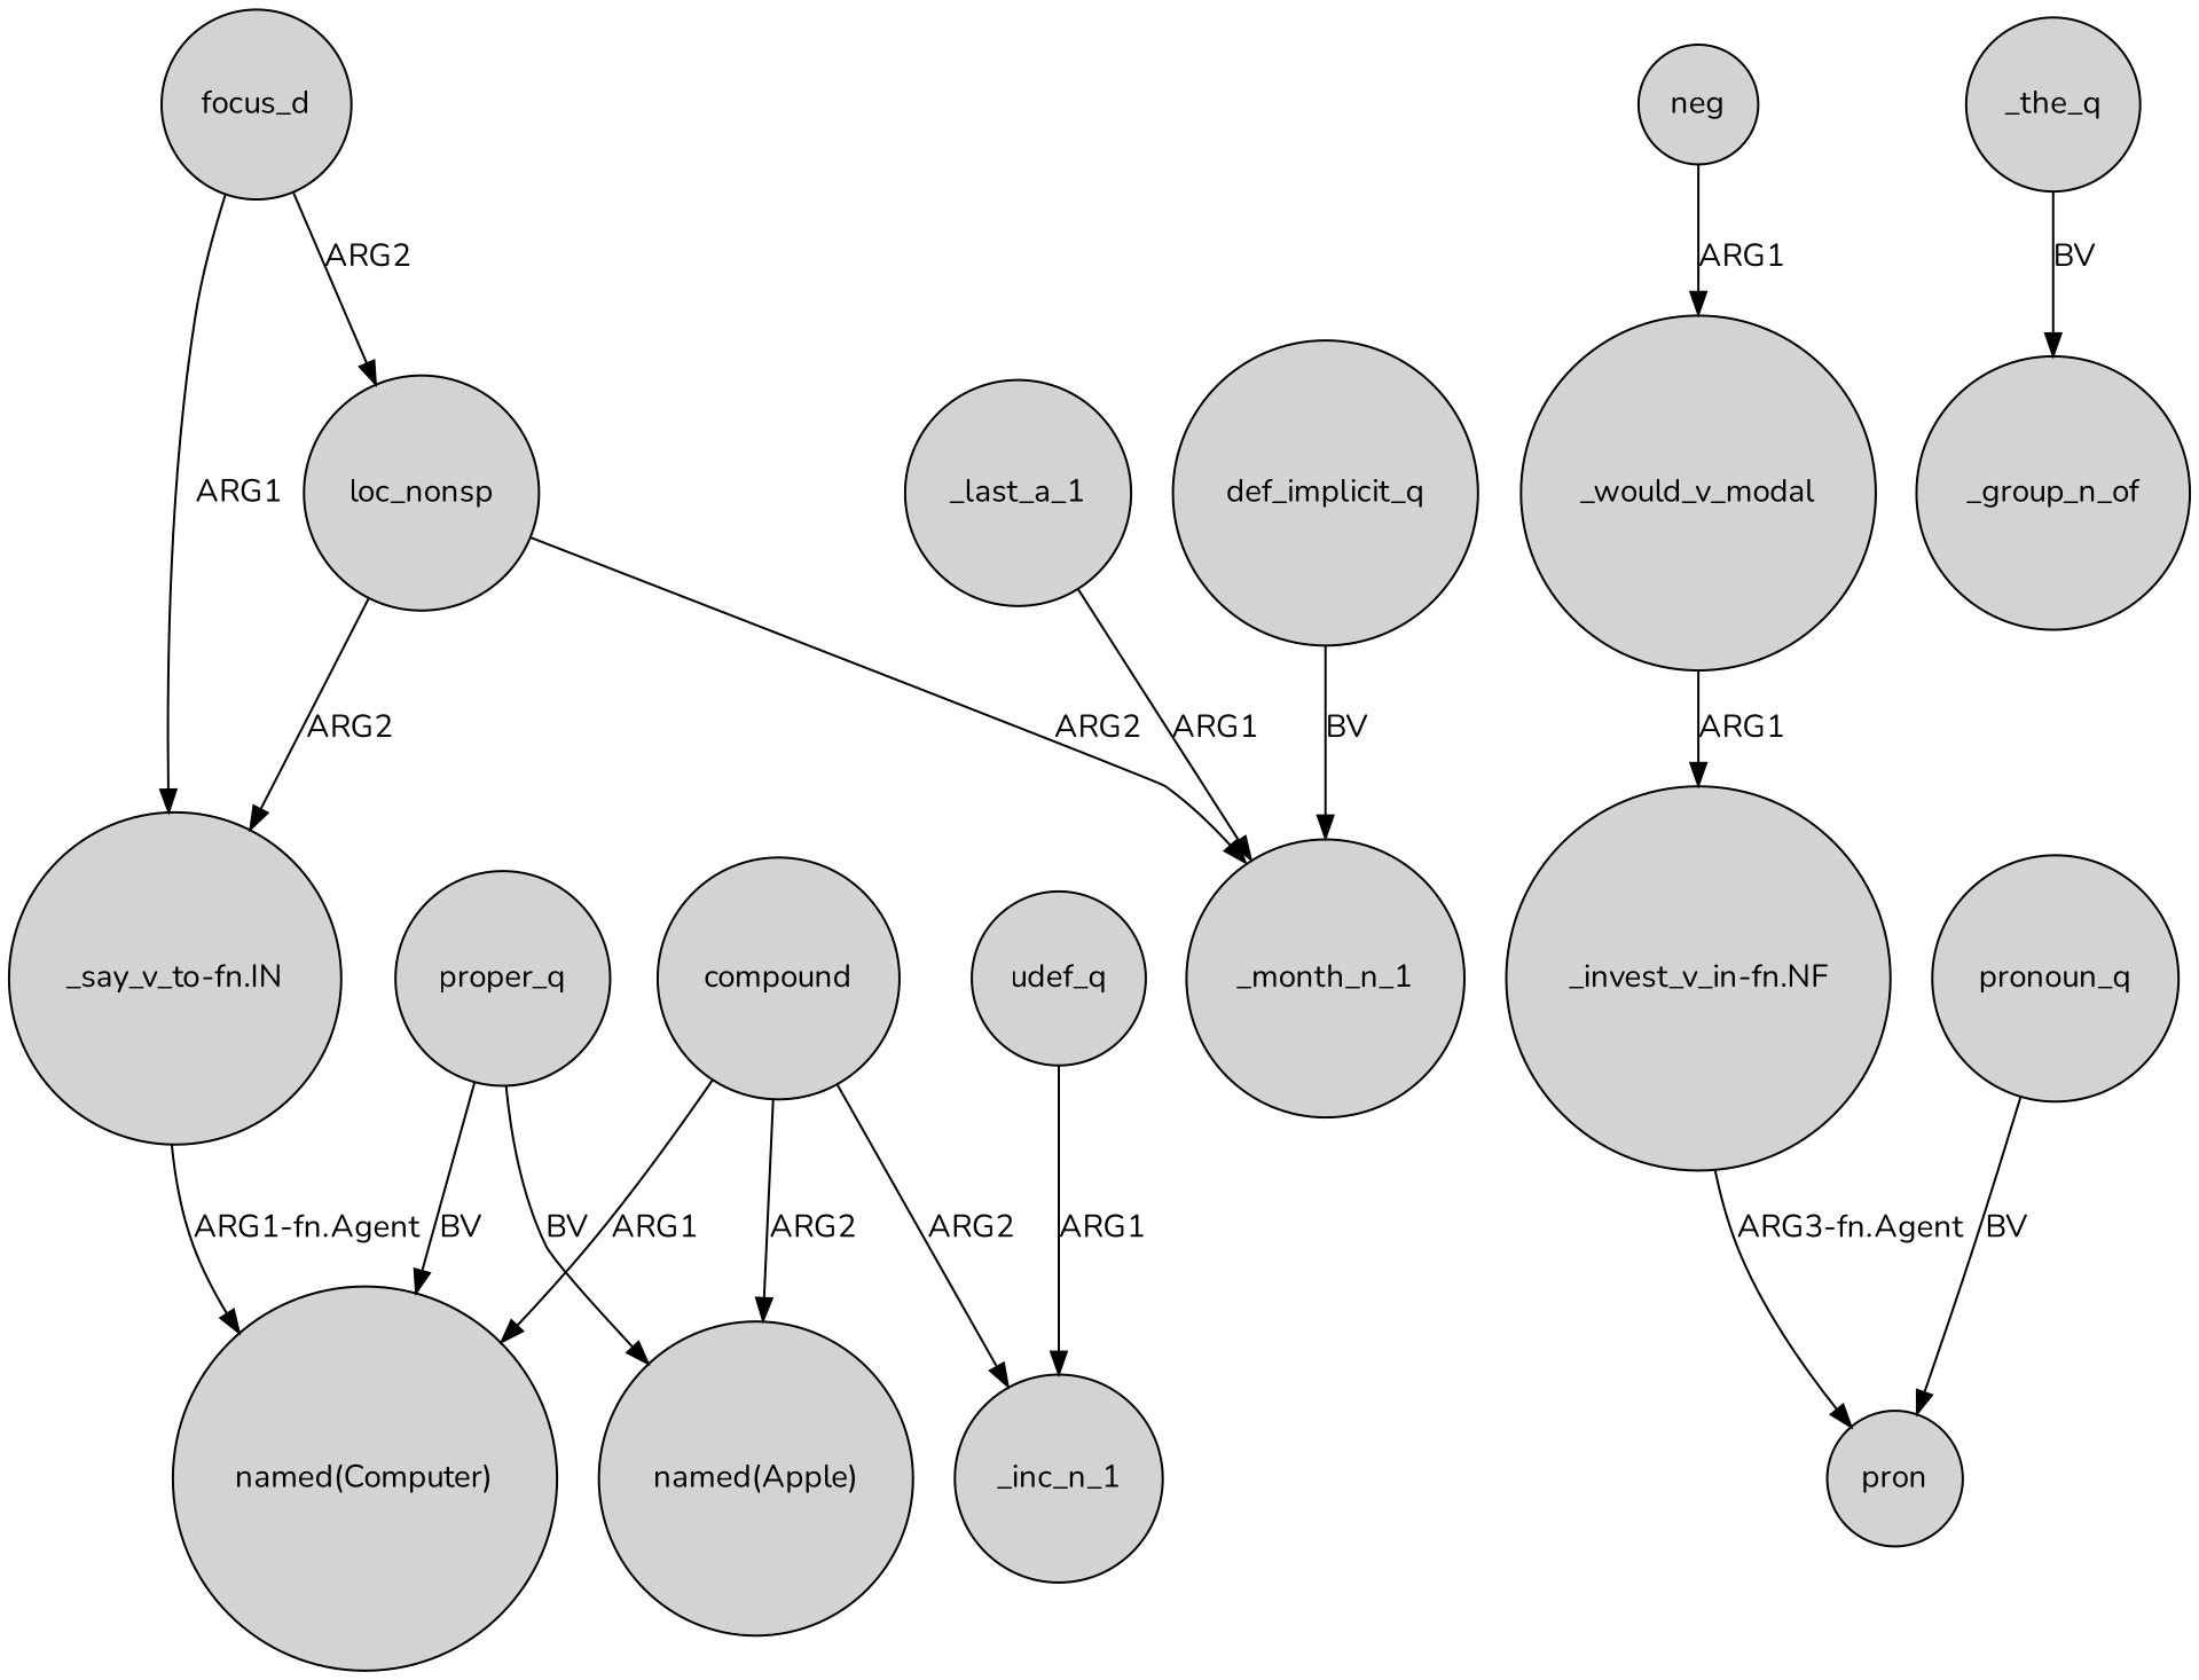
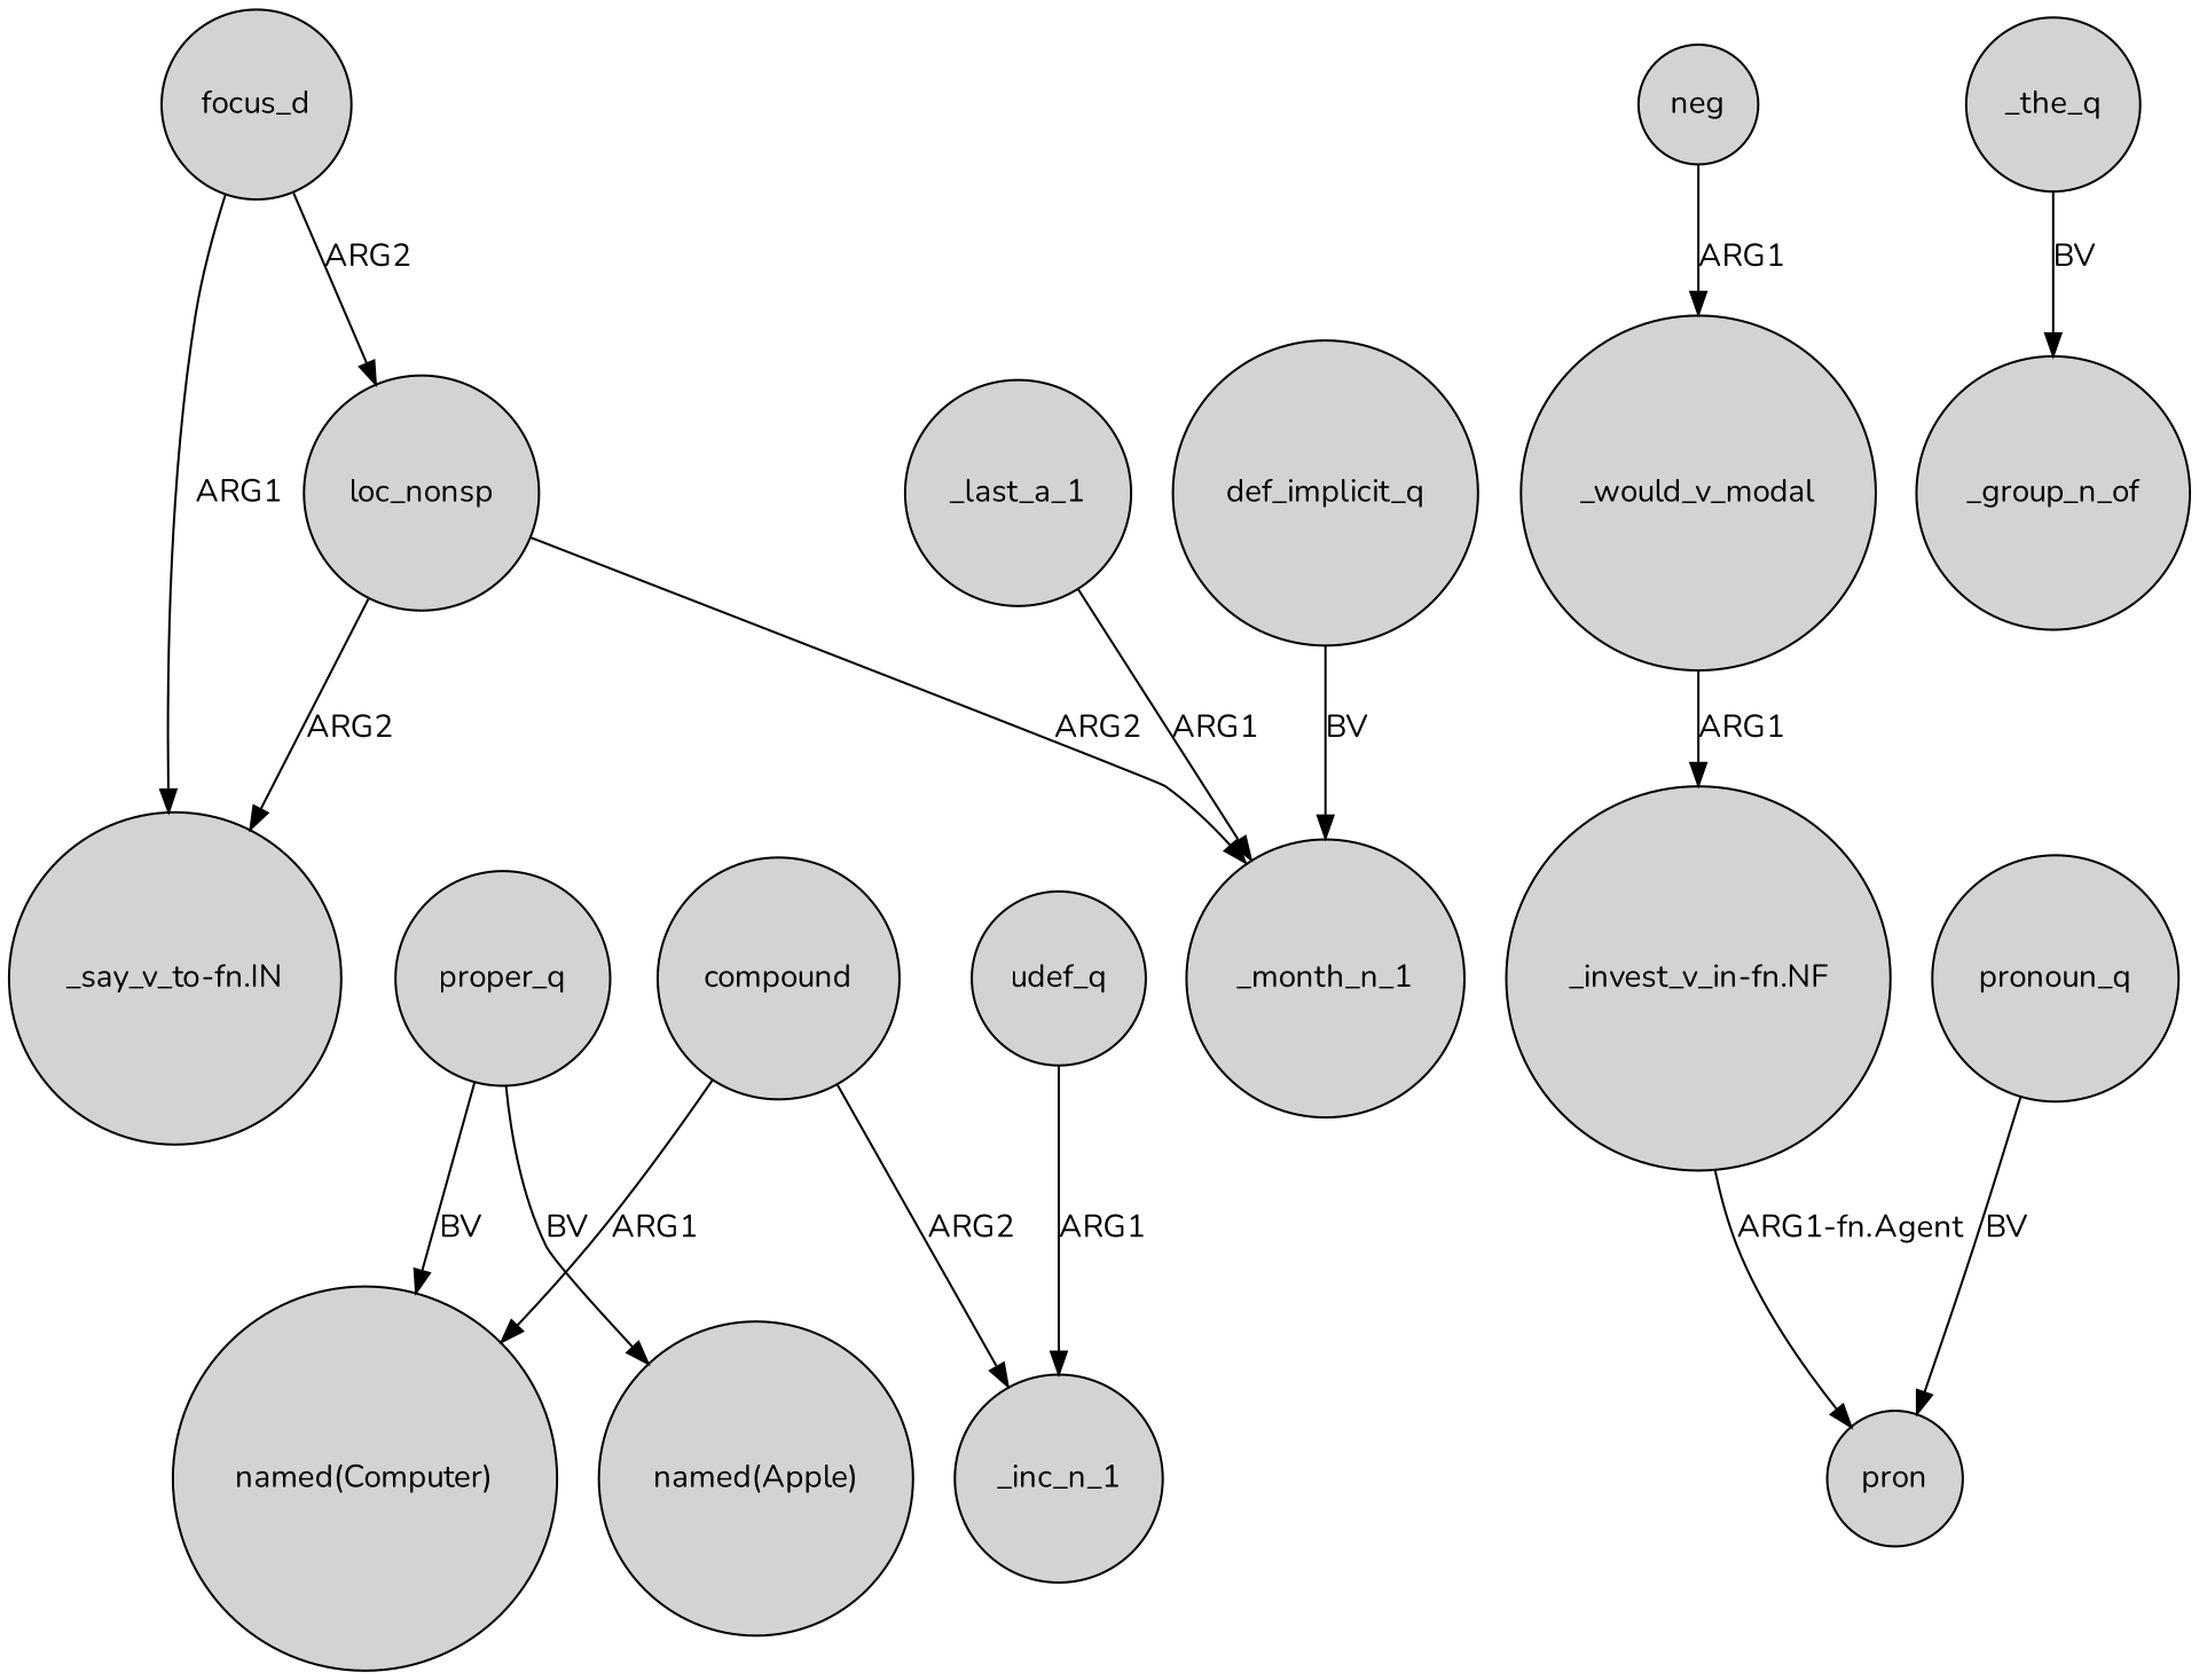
  digraph {
    fontname=Nunito
    node [fontname=Nunito shape=circle style=filled]
    edge [fontname=Nunito]
    focus_d
    loc_nonsp
    "_say_v_to-fn.IN"
    _month_n_1
    "named(Computer)"
    neg
    _would_v_modal
    "_invest_v_in-fn.NF"
    pron
    def_implicit_q
    udef_q
    _inc_n_1
    proper_q
    "named(Apple)"
    _the_q
    _group_n_of
    compound
    pronoun_q
    _last_a_1
    focus_d -> loc_nonsp [label=ARG2]
    focus_d -> "_say_v_to-fn.IN" [label=ARG1]
    loc_nonsp -> "_say_v_to-fn.IN" [label=ARG2]
    loc_nonsp -> _month_n_1 [label=ARG2]
-   "_say_v_to-fn.IN" -> "named(Computer)" [label="ARG1-fn.Agent"]
    neg -> _would_v_modal [label=ARG1]
    _would_v_modal -> "_invest_v_in-fn.NF" [label=ARG1]
-   "_invest_v_in-fn.NF" -> pron [label="ARG3-fn.Agent"]
+   "_invest_v_in-fn.NF" -> pron [label="ARG1-fn.Agent"]
    def_implicit_q -> _month_n_1 [label=BV]
    udef_q -> _inc_n_1 [label=ARG1]
    proper_q -> "named(Computer)" [label=BV]
    proper_q -> "named(Apple)" [label=BV]
    _the_q -> _group_n_of [label=BV]
    compound -> "named(Computer)" [label=ARG1]
    compound -> _inc_n_1 [label=ARG2]
-   compound -> "named(Apple)" [label=ARG2]
    pronoun_q -> pron [label=BV]
    _last_a_1 -> _month_n_1 [label=ARG1]
  }
